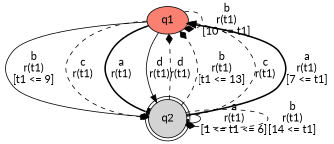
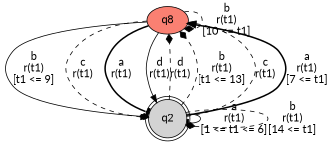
  digraph {
    fontname=Lato
    node [style=filled fontname=Lato]
    edge [style=dashed arrowhead=diamond fontname=Lato]
-   n1 [label=q1 fillcolor=salmon]
+   n1 [label=q8 fillcolor=salmon]
    n2 [label=q2 shape=doublecircle fillcolor=lightgrey]
    n1 -> n1 [label="b\nr(t1)\n[10 <= t1]"]
    n1 -> n2 [label="b\nr(t1)\n[t1 <= 9]" style=solid]
    n1 -> n2 [label="c\nr(t1)\n" arrowhead=normal]
    n1 -> n2 [label="a\nr(t1)\n" style=bold arrowhead=tee]
    n1 -> n2 [label="d\nr(t1)\n" style=solid arrowhead=normal]
    n2 -> n1 [label="d\nr(t1)\n"]
    n2 -> n1 [label="b\nr(t1)\n[t1 <= 13]"]
    n2 -> n1 [label="c\nr(t1)\n" arrowhead=normal]
    n2 -> n1 [label="a\nr(t1)\n[7 <= t1]" style=bold arrowhead=normal]
    n2 -> n2 [label="a\nr(t1)\n[1 <= t1 <= 6]" style=solid arrowhead=tee]
    n2 -> n2 [label="b\nr(t1)\n[14 <= t1]"]
  }
